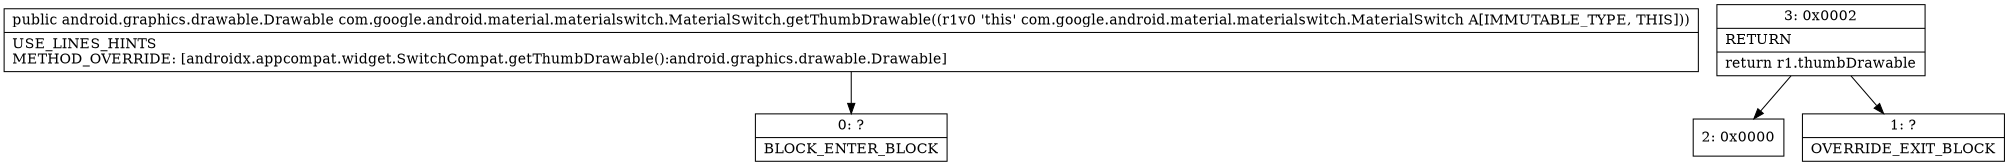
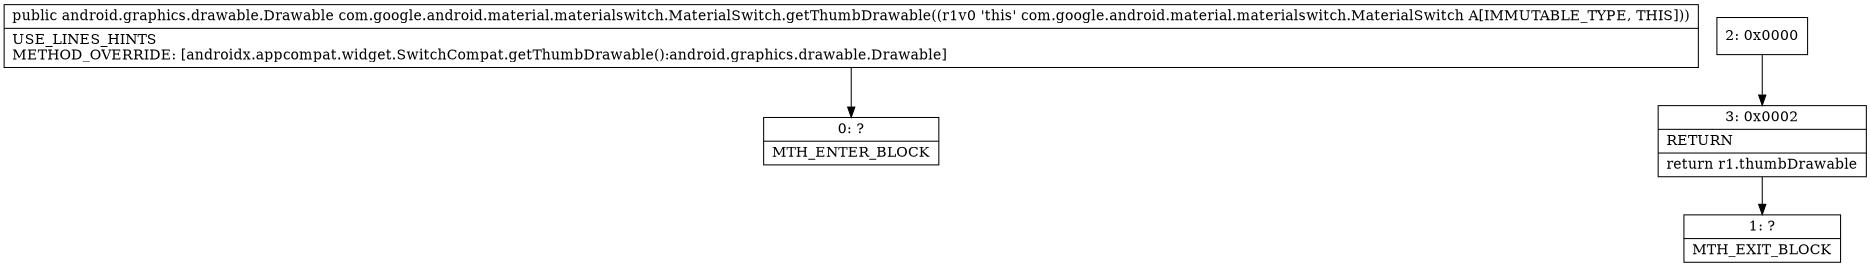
  digraph {
    fontname="DejaVu Serif"
    node [fontname="DejaVu Serif" shape=record]
    edge [fontname="DejaVu Serif"]
-   n1 [label="{0\:\ ?|BLOCK_ENTER_BLOCK\l}"]
+   n1 [label="{0\:\ ?|MTH_ENTER_BLOCK\l}"]
    n2 [label="{2\:\ 0x0000}"]
    n3 [label="{3\:\ 0x0002|RETURN\l|return r1.thumbDrawable\l}"]
-   n4 [label="{1\:\ ?|OVERRIDE_EXIT_BLOCK\l}"]
+   n4 [label="{1\:\ ?|MTH_EXIT_BLOCK\l}"]
    n5 [label="{public android.graphics.drawable.Drawable com.google.android.material.materialswitch.MaterialSwitch.getThumbDrawable((r1v0 'this' com.google.android.material.materialswitch.MaterialSwitch A[IMMUTABLE_TYPE, THIS]))  | USE_LINES_HINTS\lMETHOD_OVERRIDE: [androidx.appcompat.widget.SwitchCompat.getThumbDrawable():android.graphics.drawable.Drawable]\l}"]
-   n3 -> n2
+   n2 -> n3
    n3 -> n4
    n5 -> n1
  }
